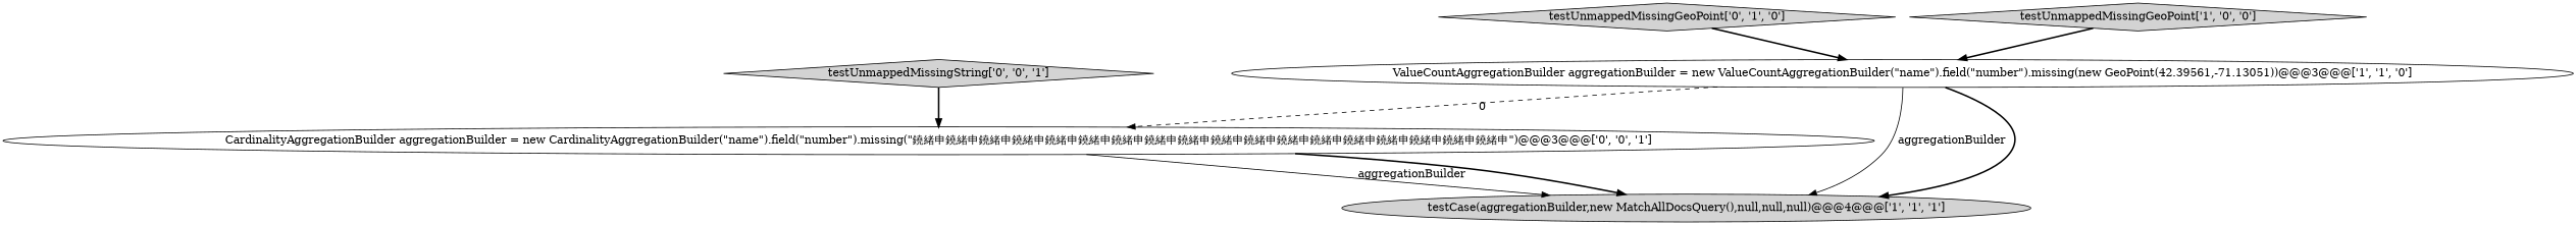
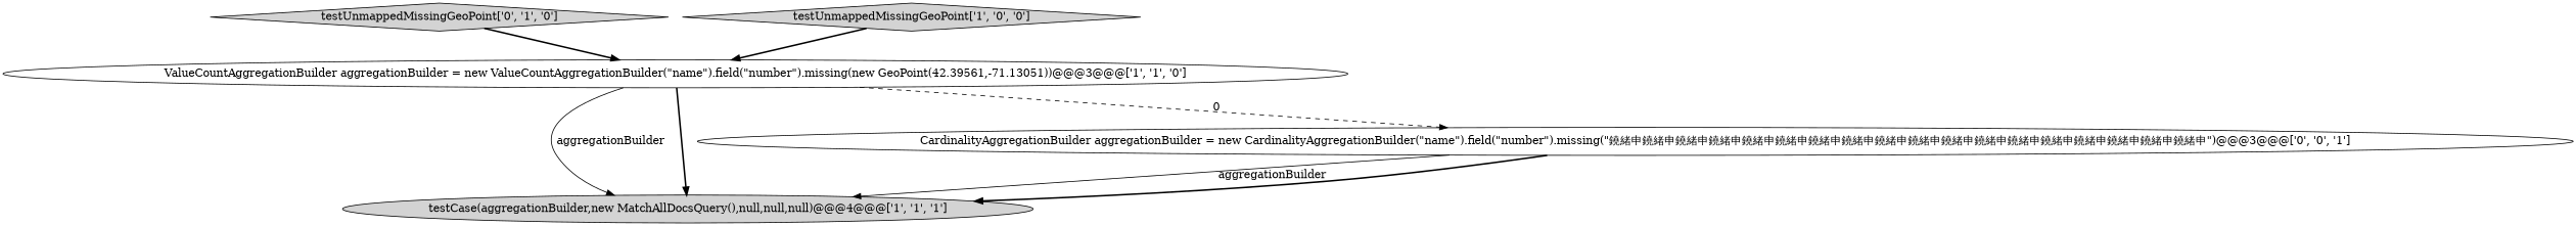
  digraph {
    node [fillcolor=lightgray shape=ellipse style=filled]
    edge [style=bold]
    n1 [fillcolor=white label="ValueCountAggregationBuilder aggregationBuilder = new ValueCountAggregationBuilder(\"name\").field(\"number\").missing(new GeoPoint(42.39561,-71.13051))@@@3@@@['1', '1', '0']"]
    n2 [label="testCase(aggregationBuilder,new MatchAllDocsQuery(),null,null,null)@@@4@@@['1', '1', '1']"]
    n3 [fillcolor=white label="CardinalityAggregationBuilder aggregationBuilder = new CardinalityAggregationBuilder(\"name\").field(\"number\").missing(\"鐃緒申鐃緒申鐃緒申鐃緒申鐃緒申鐃緒申鐃緒申鐃緒申鐃緒申鐃緒申鐃緒申鐃緒申鐃緒申鐃緒申鐃緒申鐃緒申鐃緒申鐃緒申\")@@@3@@@['0', '0', '1']"]
-   n4 [label="testUnmappedMissingString['0', '0', '1']" shape=diamond]
    n5 [label="testUnmappedMissingGeoPoint['0', '1', '0']" shape=diamond]
    n6 [label="testUnmappedMissingGeoPoint['1', '0', '0']" shape=diamond]
    n1 -> n2 [label=aggregationBuilder style=solid]
    n1 -> n2
    n1 -> n3 [label=0 style=dashed]
    n3 -> n2 [label=aggregationBuilder style=solid]
    n3 -> n2
-   n4 -> n3
    n5 -> n1
    n6 -> n1
  }
